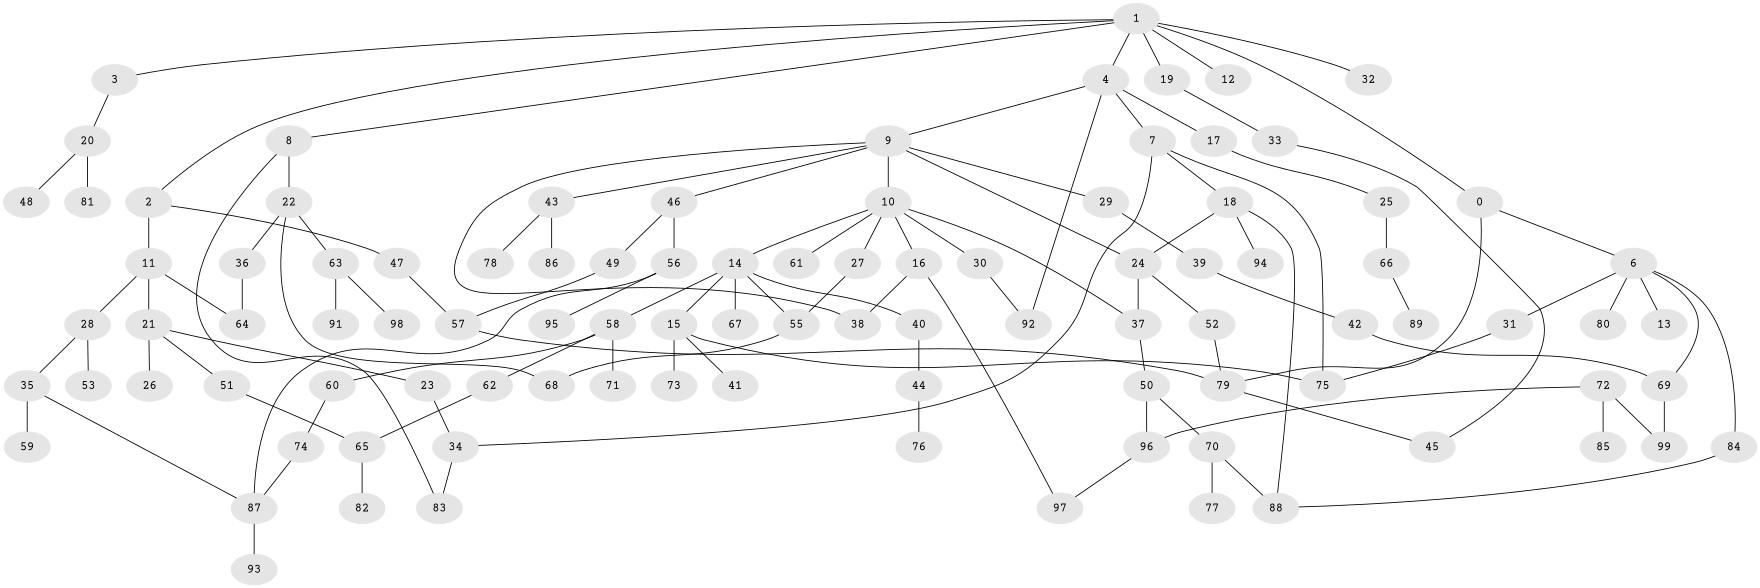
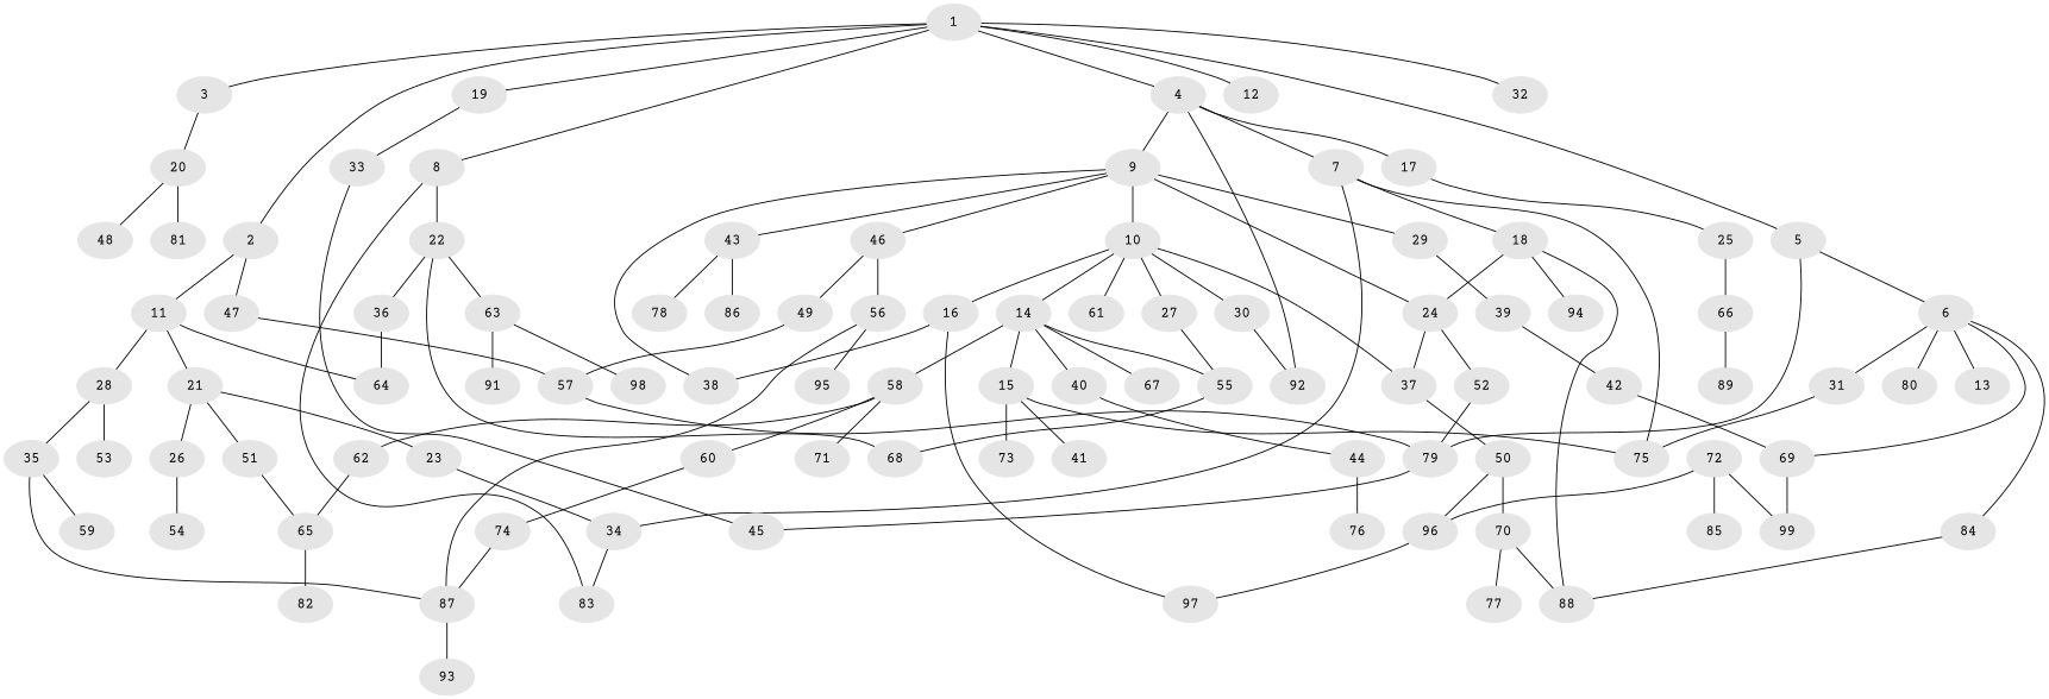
  graph {
    fontname="Courier Prime"
    node [color=gray90 fontname="Courier Prime" style=filled]
    edge [fontname="Courier Prime"]
    1
    2
    3
    4
-   5 [label=0]
+   5
    8
    12
    19
    32
    11
    47
    20
    7
    9
    17
    92
    6
    79
    22
    83
    33
    21
    28
    64
    57
    48
    81
    18
    34
    75
    10
    24
    29
    38
    43
    46
    25
    13
    31
    69
    80
    84
    45
    n44 [label=99]
    88
    94
    72
    96
    85
    36
    63
    68
    14
    16
    27
    30
    37
    61
    52
    39
    78
    86
    49
    56
    15
    40
    55
    58
    67
    97
    50
    23
    26
    51
    35
    53
    41
    73
    44
    60
    62
    71
    66
+   54
    65
    91
    98
    89
    59
    87
    42
    93
    70
    76
    95
    77
    82
    74
    1 -- 2
    1 -- 3
    1 -- 4
    1 -- 5
    1 -- 8
    1 -- 12
    1 -- 19
    1 -- 32
    2 -- 11
    2 -- 47
    3 -- 20
    4 -- 7
    4 -- 9
    4 -- 17
    4 -- 92
    5 -- 6
    5 -- 79
    8 -- 22
    8 -- 83
    19 -- 33
    11 -- 21
    11 -- 28
    11 -- 64
    47 -- 57
    20 -- 48
    20 -- 81
    7 -- 18
    7 -- 34
    7 -- 75
    9 -- 10
    9 -- 24
    9 -- 29
    9 -- 38
    9 -- 43
    9 -- 46
    17 -- 25
    6 -- 13
    6 -- 31
    6 -- 69
    6 -- 80
    6 -- 84
    79 -- 45
    22 -- 36
    22 -- 63
    22 -- 68
    33 -- 45
    21 -- 23
    21 -- 26
    21 -- 51
    28 -- 35
    28 -- 53
    57 -- 79
    18 -- 24
    18 -- 88
    18 -- 94
    34 -- 83
    10 -- 14
    10 -- 16
    10 -- 27
    10 -- 30
    10 -- 37
    10 -- 61
    24 -- 37
    24 -- 52
    29 -- 39
    43 -- 78
    43 -- 86
    46 -- 49
    46 -- 56
    25 -- 66
    31 -- 75
    69 -- n44
    84 -- 88
    72 -- n44
    72 -- 96
    72 -- 85
    96 -- 97
    36 -- 64
    63 -- 91
    63 -- 98
    14 -- 15
    14 -- 40
    14 -- 55
    14 -- 58
    14 -- 67
    16 -- 38
    16 -- 97
    27 -- 55
    30 -- 92
    37 -- 50
    52 -- 79
    39 -- 42
    49 -- 57
    56 -- 87
    56 -- 95
    15 -- 75
    15 -- 41
    15 -- 73
    40 -- 44
    55 -- 68
    58 -- 60
    58 -- 62
    58 -- 71
    50 -- 96
    50 -- 70
    23 -- 34
+   26 -- 54
    51 -- 65
    35 -- 59
    35 -- 87
    44 -- 76
    60 -- 74
    62 -- 65
    66 -- 89
    65 -- 82
    87 -- 93
    42 -- 69
    70 -- 88
    70 -- 77
    74 -- 87
  }
